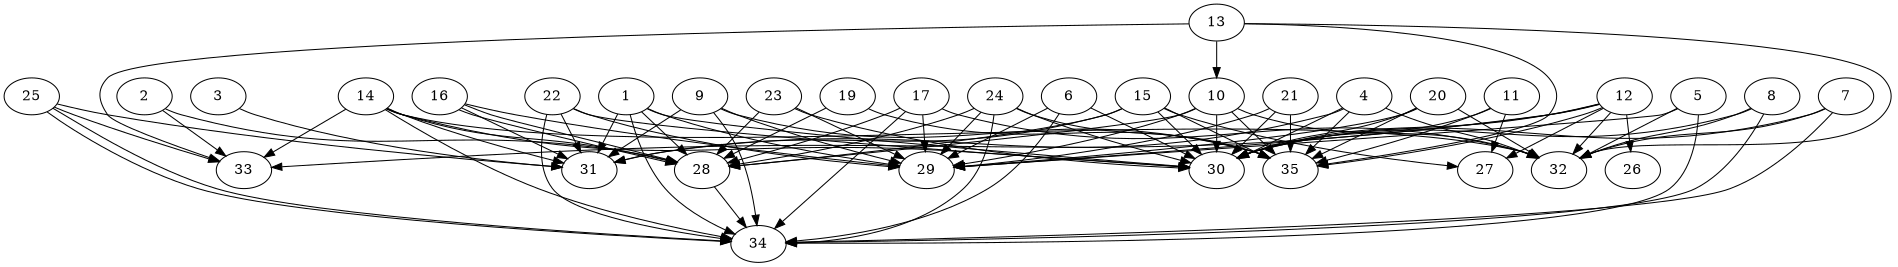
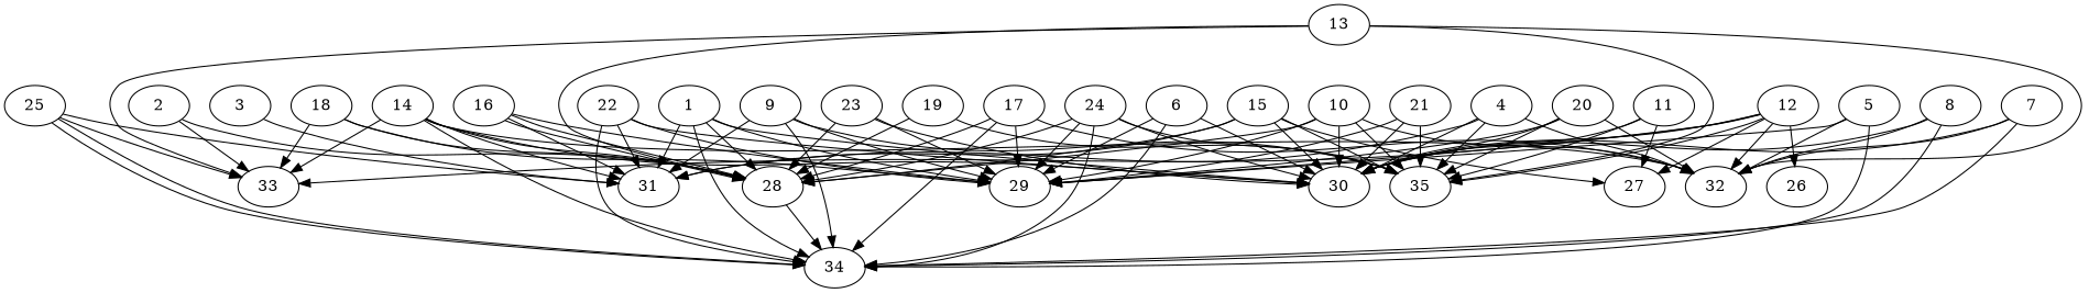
  digraph {
    node [alpha=0.14]
    1 [alpha=0.12 expect_size=24709120]
    28 [expect_size=45139968]
    29 [alpha=0.05 expect_size=26845184]
    30 [alpha=0.13 expect_size=49744896]
    31 [alpha=0.01 expect_size=17887232]
    34 [alpha=0.13 expect_size=5442560]
    2 [expect_size=51743744]
    33 [alpha=0.07 expect_size=36350976]
    3 [expect_size=19066880]
    4 [alpha=0.03 expect_size=37593088]
    32 [alpha=0.01 expect_size=45108224]
    35 [alpha=0.03 expect_size=31916032]
    5 [alpha=0.02 expect_size=28306432]
    6 [alpha=0.05 expect_size=36723712]
    7 [alpha=0.16 expect_size=24526848]
    8 [expect_size=27701248]
    9 [alpha=0.09 expect_size=21387264]
    10 [alpha=0.01 expect_size=42213376]
    11 [alpha=0.08 expect_size=5823488]
    27 [alpha=0.08 expect_size=31046656]
    12 [alpha=0.19 expect_size=33317888]
    26 [alpha=0.13 expect_size=29960192]
    13 [alpha=0.16 expect_size=19926016]
    14 [alpha=0.02 expect_size=5481472]
    15 [alpha=0.16 expect_size=13587456]
    16 [alpha=0.00 expect_size=18332672]
    17 [alpha=0.06 expect_size=30603264]
+   18 [alpha=0.12 expect_size=20106240]
    19 [alpha=0.10 expect_size=5265408]
    20 [alpha=0.06 expect_size=26251264]
    21 [alpha=0.12 expect_size=27446272]
    22 [alpha=0.16 expect_size=45262848]
    23 [alpha=0.07 expect_size=43684864]
    24 [alpha=0.11 expect_size=34711552]
    25 [alpha=0.05 expect_size=38478848]
    1 -> 28
    1 -> 29
    1 -> 30
    1 -> 31
    1 -> 34
    28 -> 34
    2 -> 28
    2 -> 33
    3 -> 31
    4 -> 30
    4 -> 31
    4 -> 32
    4 -> 35
    5 -> 29
    5 -> 34
    5 -> 32
    6 -> 29
    6 -> 30
    6 -> 34
    7 -> 30
    7 -> 34
    7 -> 32
    8 -> 30
    8 -> 34
    8 -> 32
    9 -> 29
    9 -> 31
    9 -> 34
    9 -> 35
    10 -> 28
    10 -> 29
    10 -> 30
    10 -> 32
    10 -> 35
    11 -> 30
    11 -> 35
    11 -> 27
    12 -> 29
    12 -> 30
    12 -> 33
    12 -> 32
    12 -> 35
    12 -> 27
    12 -> 26
-   13 -> 10
+   13 -> 28
    13 -> 33
    13 -> 32
    13 -> 35
    14 -> 28
    14 -> 30
    14 -> 31
    14 -> 34
    14 -> 33
    14 -> 32
    15 -> 28
    15 -> 30
    15 -> 31
    15 -> 35
    15 -> 27
    16 -> 28
    16 -> 28
    16 -> 29
    16 -> 31
    17 -> 28
    17 -> 29
    17 -> 34
    17 -> 32
+   18 -> 28
+   18 -> 29
+   18 -> 33
    19 -> 28
    19 -> 35
    20 -> 29
    20 -> 30
    20 -> 32
    20 -> 35
    21 -> 29
    21 -> 30
    21 -> 35
    22 -> 29
    22 -> 30
    22 -> 31
    22 -> 34
    23 -> 28
    23 -> 29
    23 -> 30
    24 -> 28
    24 -> 29
    24 -> 30
    24 -> 34
    24 -> 35
    25 -> 31
    25 -> 34
    25 -> 34
    25 -> 33
  }
